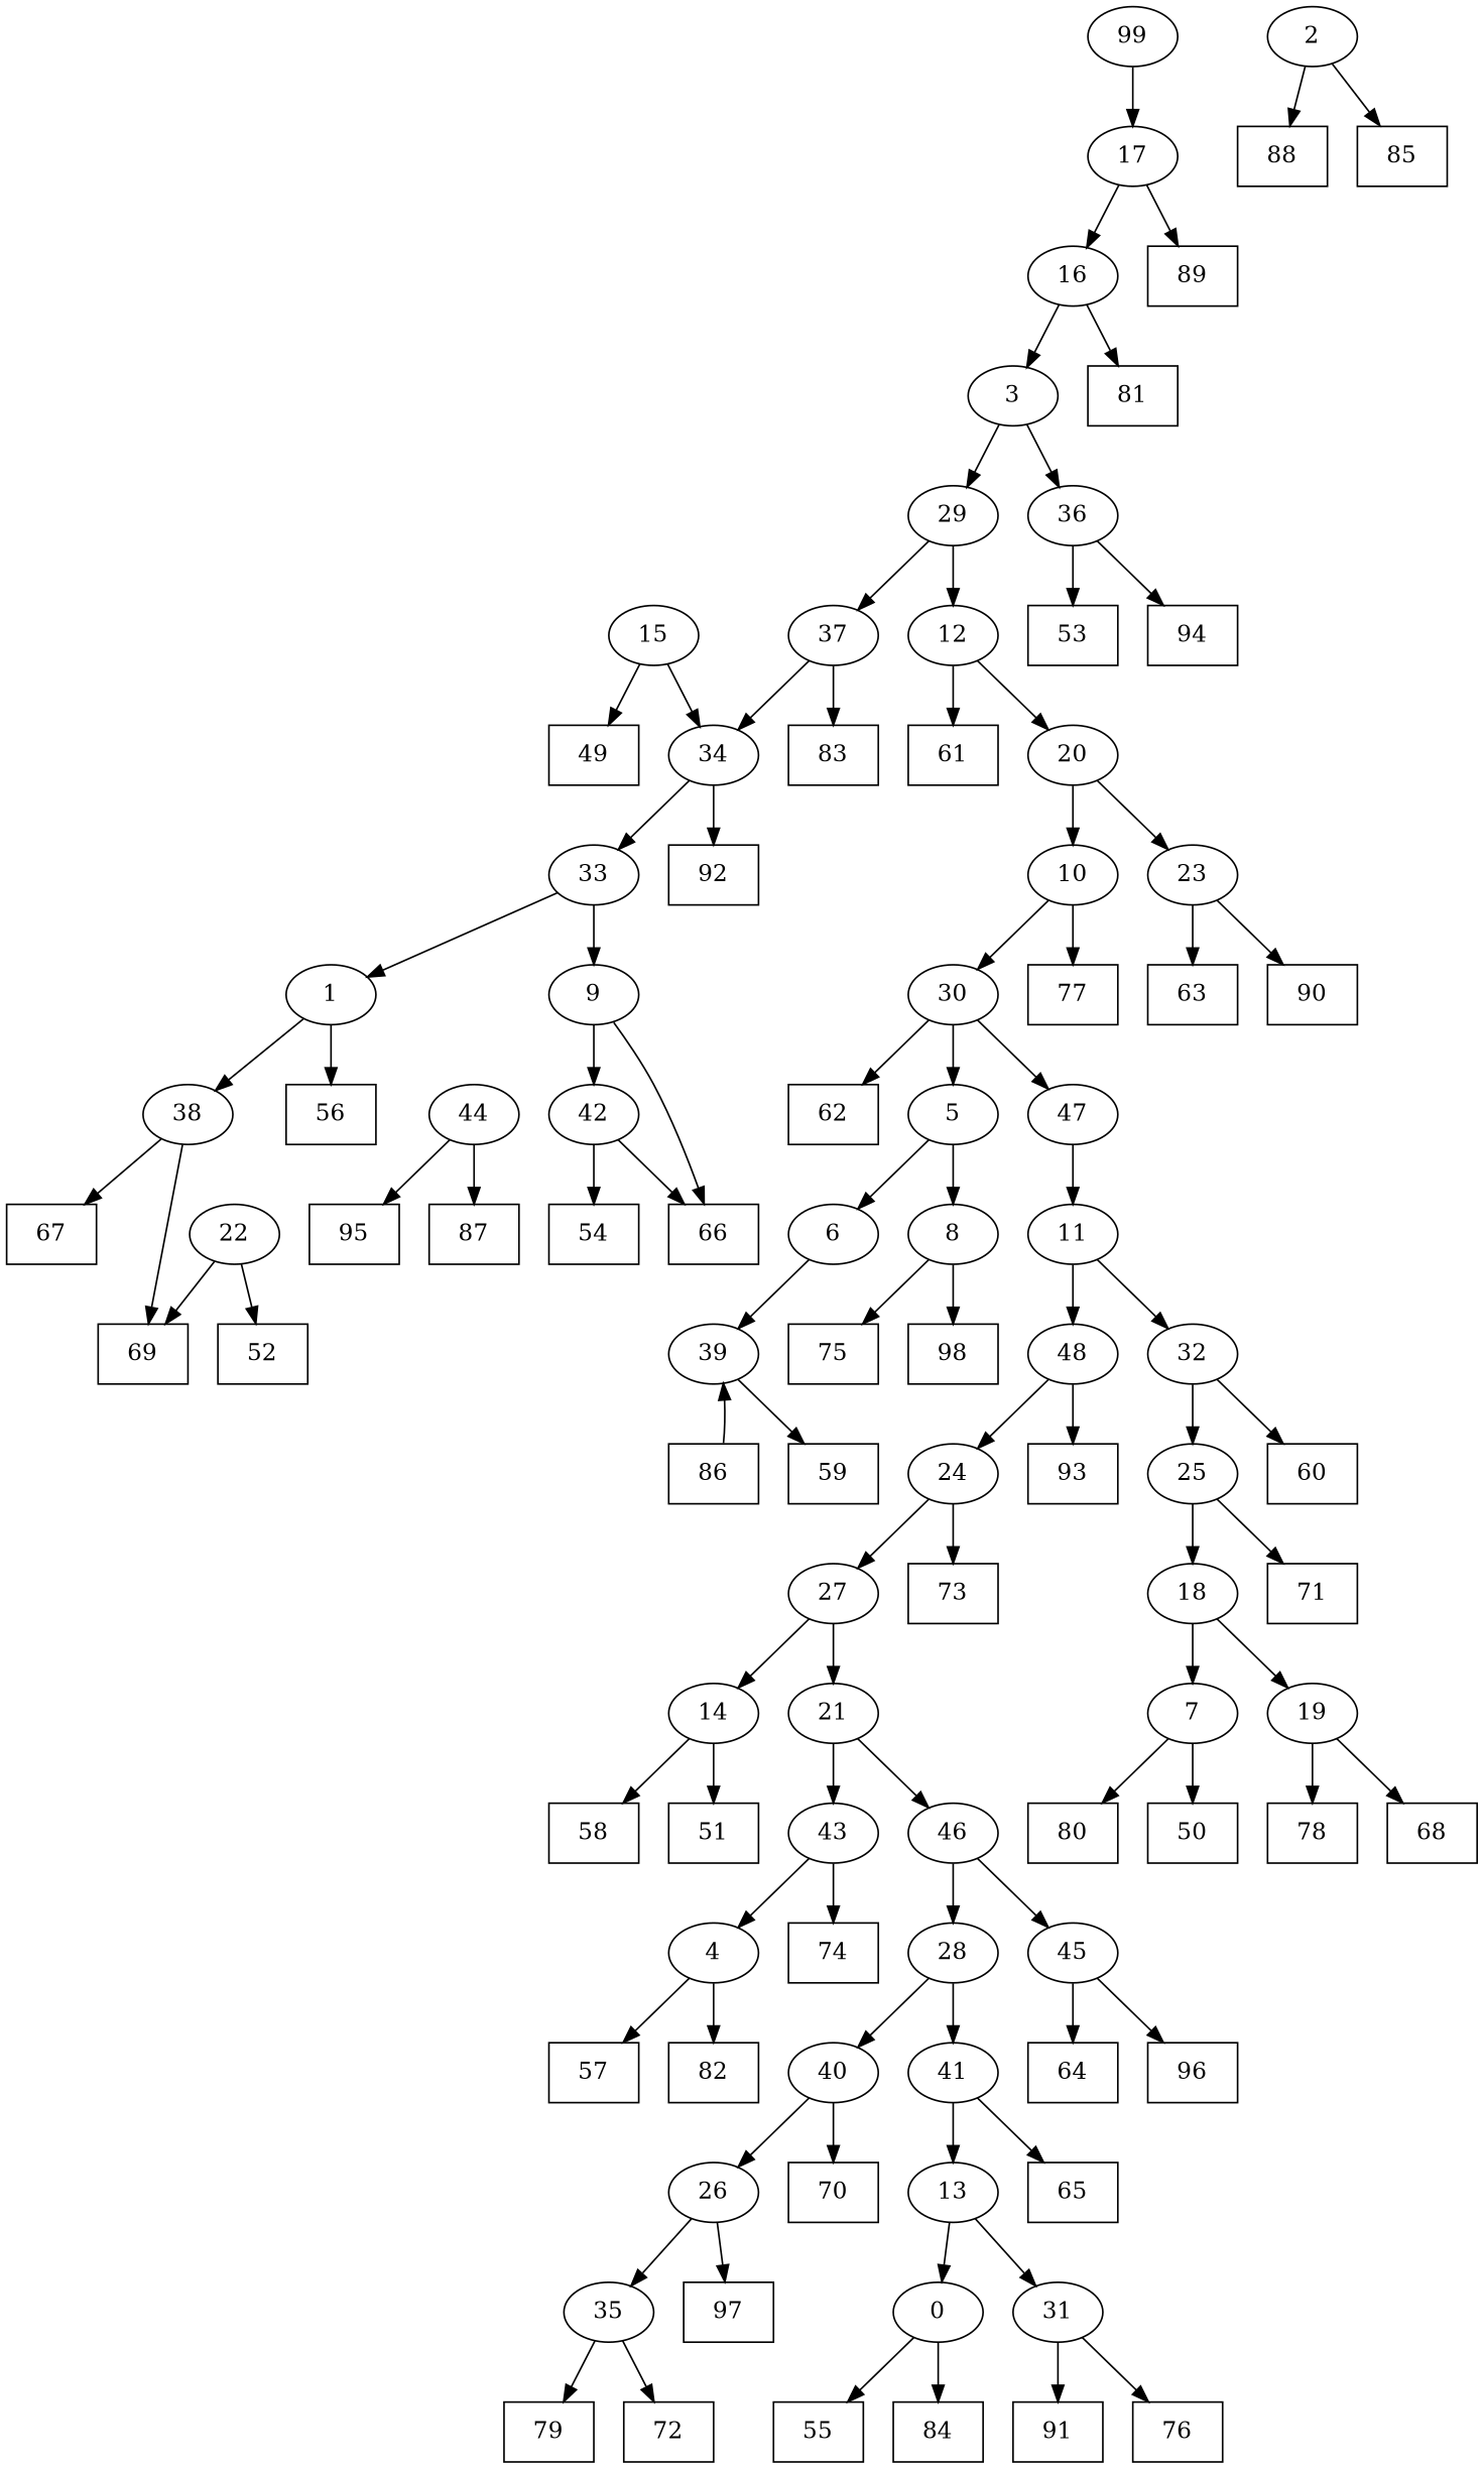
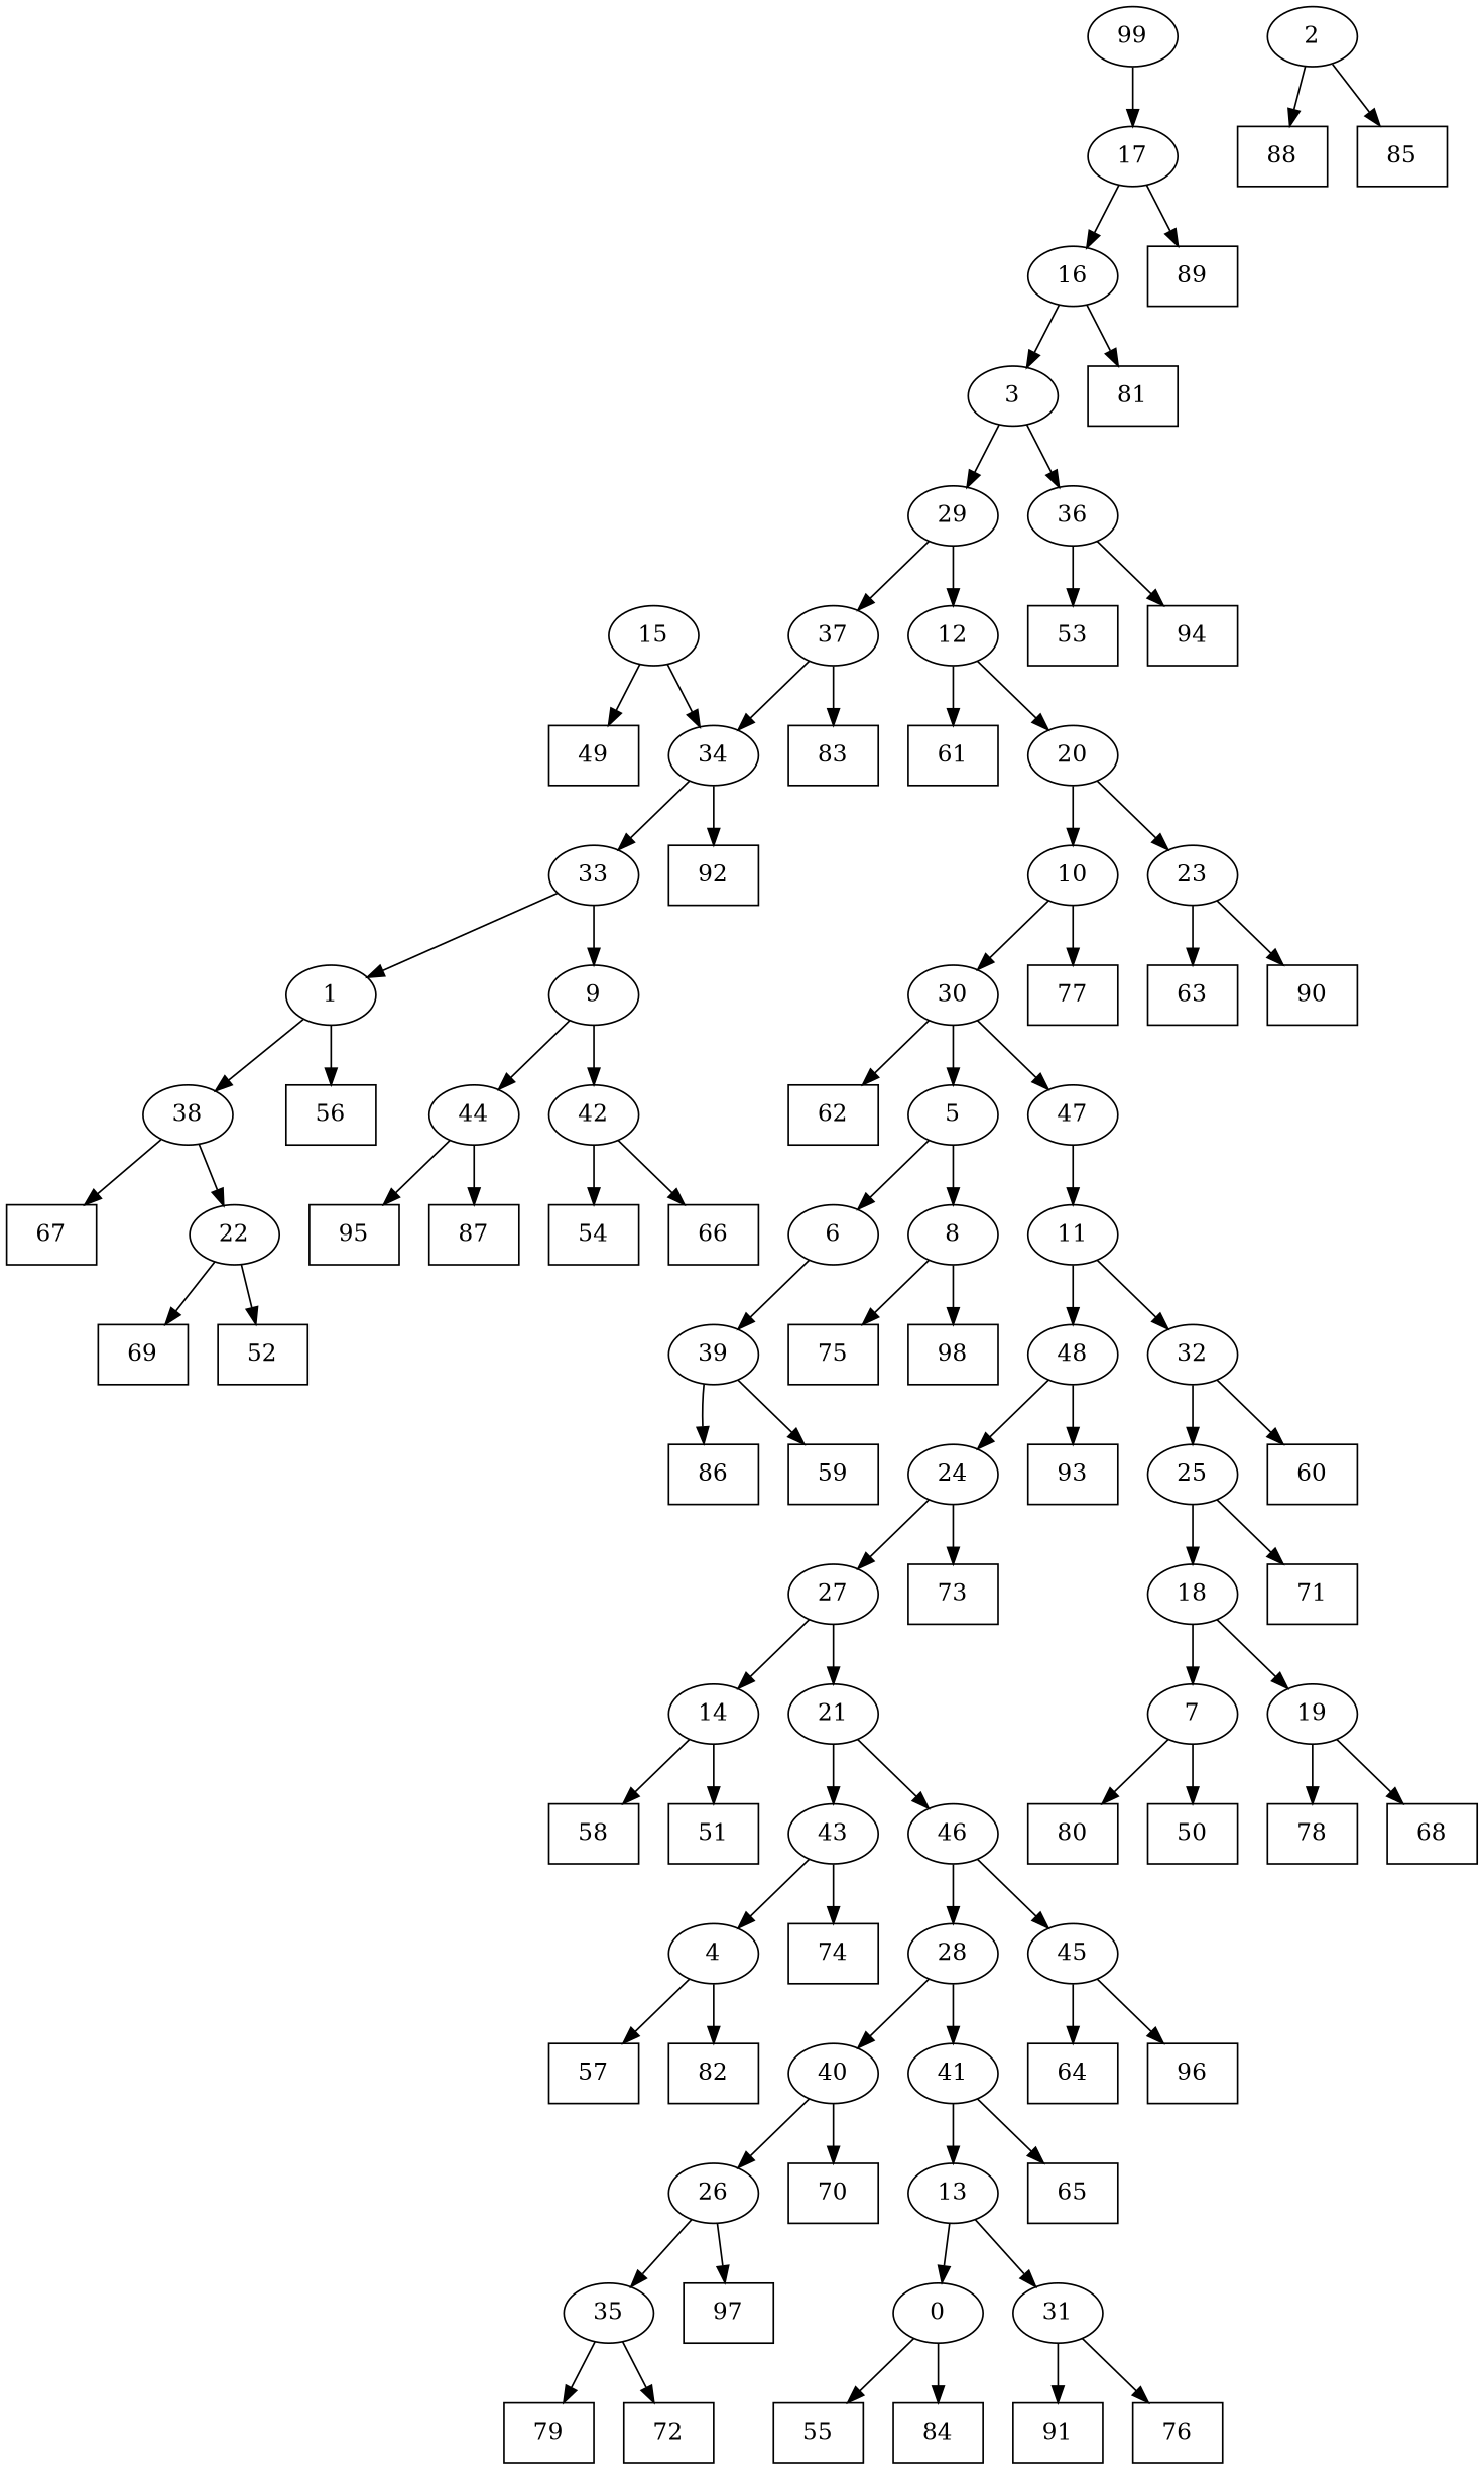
  digraph {
    n1 [label=0]
    n2 [label=55 shape=box]
    n3 [label=84 shape=box]
    n4 [label=1]
    n5 [label=38]
    n6 [label=56 shape=box]
    n7 [label=22]
    n8 [label=67 shape=box]
    n9 [label=2]
    n10 [label=88 shape=box]
    n11 [label=85 shape=box]
    n12 [label=3]
    n13 [label=29]
    n14 [label=36]
    n15 [label=12]
    n16 [label=37]
    n17 [label=94 shape=box]
    n18 [label=53 shape=box]
    n19 [label=4]
    n20 [label=57 shape=box]
    n21 [label=82 shape=box]
    n22 [label=5]
    n23 [label=6]
    n24 [label=8]
    n25 [label=39]
    n26 [label=98 shape=box]
    n27 [label=75 shape=box]
    n28 [label=86 shape=box]
    n29 [label=59 shape=box]
    n30 [label=7]
    n31 [label=80 shape=box]
    n32 [label=50 shape=box]
    n33 [label=9]
    n34 [label=42]
    n35 [label=44]
    n36 [label=54 shape=box]
    n37 [label=66 shape=box]
    n38 [label=95 shape=box]
    n39 [label=87 shape=box]
    n40 [label=10]
    n41 [label=30]
    n42 [label=77 shape=box]
    n43 [label=47]
    n44 [label=62 shape=box]
    n45 [label=11]
    n46 [label=32]
    n47 [label=48]
    n48 [label=25]
    n49 [label=60 shape=box]
    n50 [label=24]
    n51 [label=93 shape=box]
    n52 [label=20]
    n53 [label=61 shape=box]
    n54 [label=23]
    n55 [label=13]
    n56 [label=31]
    n57 [label=91 shape=box]
    n58 [label=76 shape=box]
    n59 [label=14]
    n60 [label=58 shape=box]
    n61 [label=51 shape=box]
    n62 [label=15]
    n63 [label=34]
    n64 [label=49 shape=box]
    n65 [label=33]
    n66 [label=92 shape=box]
    n67 [label=16]
    n68 [label=81 shape=box]
    n69 [label=17]
    n70 [label=89 shape=box]
    n71 [label=18]
    n72 [label=19]
    n73 [label=78 shape=box]
    n74 [label=68 shape=box]
    n75 [label=63 shape=box]
    n76 [label=90 shape=box]
    n77 [label=21]
    n78 [label=43]
    n79 [label=46]
    n80 [label=74 shape=box]
    n81 [label=28]
    n82 [label=45]
    n83 [label=69 shape=box]
    n84 [label=52 shape=box]
    n85 [label=27]
    n86 [label=73 shape=box]
    n87 [label=71 shape=box]
    n88 [label=26]
    n89 [label=35]
    n90 [label=97 shape=box]
    n91 [label=79 shape=box]
    n92 [label=72 shape=box]
    n93 [label=40]
    n94 [label=41]
    n95 [label=70 shape=box]
    n96 [label=65 shape=box]
    n97 [label=83 shape=box]
    n98 [label=64 shape=box]
    n99 [label=96 shape=box]
    n100 [label=99]
    n1 -> n2
    n1 -> n3
    n4 -> n5
    n4 -> n6
-   n5 -> n83
+   n5 -> n7
    n5 -> n8
    n7 -> n83
    n7 -> n84
    n9 -> n10
    n9 -> n11
    n12 -> n13
    n12 -> n14
    n13 -> n15
    n13 -> n16
    n14 -> n17
    n14 -> n18
    n15 -> n52
    n15 -> n53
    n16 -> n63
    n16 -> n97
    n19 -> n20
    n19 -> n21
    n22 -> n23
    n22 -> n24
    n23 -> n25
    n24 -> n26
    n24 -> n27
-   n28 -> n25
+   n25 -> n28
    n25 -> n29
    n30 -> n31
    n30 -> n32
    n33 -> n34
-   n33 -> n37
+   n33 -> n35
    n34 -> n36
    n34 -> n37
    n35 -> n38
    n35 -> n39
    n40 -> n41
    n40 -> n42
    n41 -> n22
    n41 -> n43
    n41 -> n44
    n43 -> n45
    n45 -> n46
    n45 -> n47
    n46 -> n48
    n46 -> n49
    n47 -> n50
    n47 -> n51
    n48 -> n71
    n48 -> n87
    n50 -> n85
    n50 -> n86
    n52 -> n40
    n52 -> n54
    n54 -> n75
    n54 -> n76
    n55 -> n1
    n55 -> n56
    n56 -> n57
    n56 -> n58
    n59 -> n60
    n59 -> n61
    n62 -> n63
    n62 -> n64
    n63 -> n65
    n63 -> n66
    n65 -> n4
    n65 -> n33
    n67 -> n12
    n67 -> n68
    n69 -> n67
    n69 -> n70
    n71 -> n30
    n71 -> n72
    n72 -> n73
    n72 -> n74
    n77 -> n78
    n77 -> n79
    n78 -> n19
    n78 -> n80
    n79 -> n81
    n79 -> n82
    n81 -> n93
    n81 -> n94
    n82 -> n98
    n82 -> n99
    n85 -> n59
    n85 -> n77
    n88 -> n89
    n88 -> n90
    n89 -> n91
    n89 -> n92
    n93 -> n88
    n93 -> n95
    n94 -> n55
    n94 -> n96
    n100 -> n69
  }
